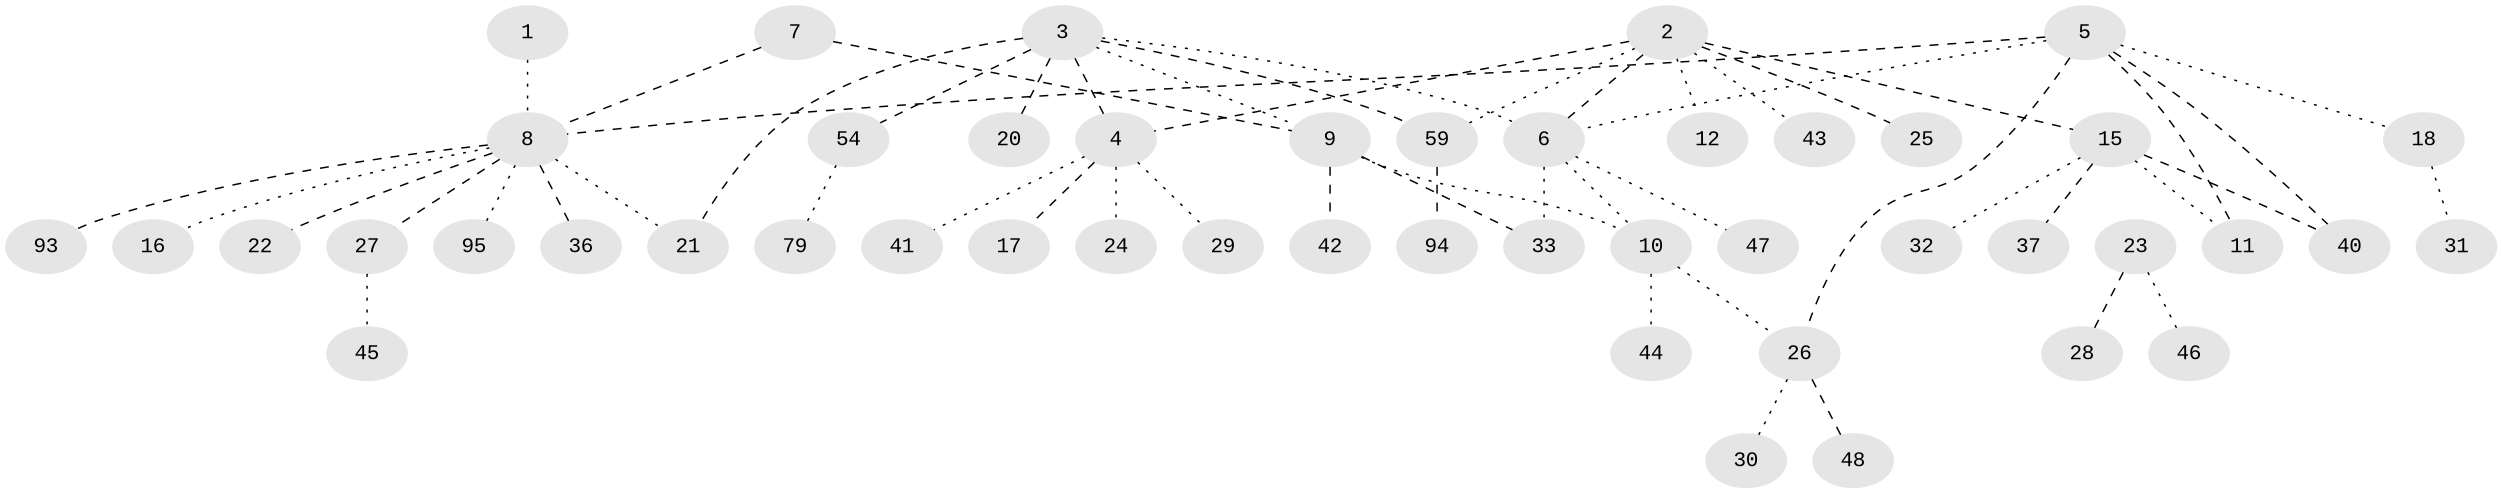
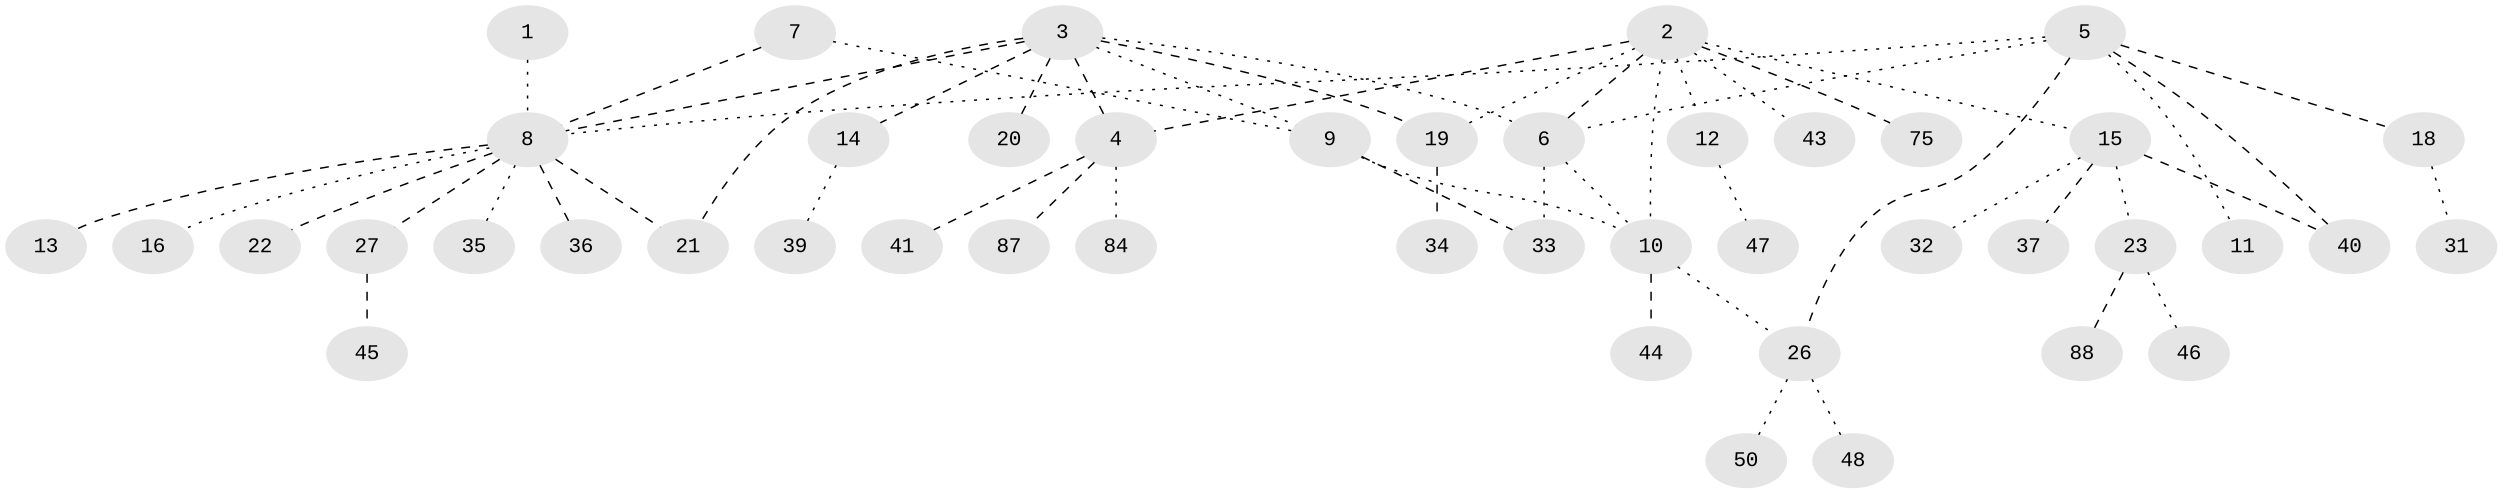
  graph {
    fontname="Liberation Mono"
    node [color=gray90 fontname="Liberation Mono" style=filled]
    edge [fontname="Liberation Mono" style=dotted]
    1
    8
    2
    4
    6
    10
    12
    15
-   19 [label=59]
-   25
+   19
+   25 [label=75]
    43
    21
-   13 [label=93]
+   13
    16
    22
    27
-   35 [label=95]
+   35
    36
-   17
-   24
-   29
+   17 [label=87]
+   24 [label=84]
    41
    33
    47
    26
    44
    40
    23
    32
    37
-   34 [label=94]
+   34
    3
    9
-   14 [label=54]
+   14
    20
-   42
-   39 [label=79]
+   39
    5
    11
    18
    31
-   30
+   30 [label=50]
    48
    7
    45
-   28
+   28 [label=88]
    46
    1 -- 8
-   8 -- 21
+   8 -- 21 [style=dashed]
    8 -- 13 [style=dashed]
    8 -- 16
    8 -- 22 [style=dashed]
    8 -- 27 [style=dashed]
    8 -- 35
    8 -- 36 [style=dashed]
    2 -- 4 [style=dashed]
    2 -- 6 [style=dashed]
+   2 -- 10
    2 -- 12
-   2 -- 15 [style=dashed]
+   2 -- 15
    2 -- 19
    2 -- 25 [style=dashed]
    2 -- 43
    4 -- 17 [style=dashed]
    4 -- 24
-   4 -- 29
-   4 -- 41
+   4 -- 41 [style=dashed]
    6 -- 10
    6 -- 33
-   6 -- 47
+   12 -- 47
    10 -- 26
-   10 -- 44
+   10 -- 44 [style=dashed]
    15 -- 40 [style=dashed]
-   15 -- 11
+   15 -- 23
    15 -- 32
    15 -- 37 [style=dashed]
    19 -- 34 [style=dashed]
-   27 -- 45
+   27 -- 45 [style=dashed]
    26 -- 30
-   26 -- 48 [style=dashed]
+   26 -- 48
    23 -- 28 [style=dashed]
    23 -- 46
+   3 -- 8 [style=dashed]
    3 -- 4 [style=dashed]
    3 -- 6
    3 -- 19 [style=dashed]
    3 -- 21 [style=dashed]
    3 -- 9
    3 -- 14 [style=dashed]
    3 -- 20 [style=dashed]
    9 -- 10
    9 -- 33 [style=dashed]
-   9 -- 42 [style=dashed]
    14 -- 39
-   5 -- 8 [style=dashed]
+   5 -- 8
    5 -- 6
    5 -- 26 [style=dashed]
    5 -- 40 [style=dashed]
-   5 -- 11 [style=dashed]
-   5 -- 18
+   5 -- 11
+   5 -- 18 [style=dashed]
    18 -- 31
    7 -- 8 [style=dashed]
-   7 -- 9 [style=dashed]
+   7 -- 9
  }
